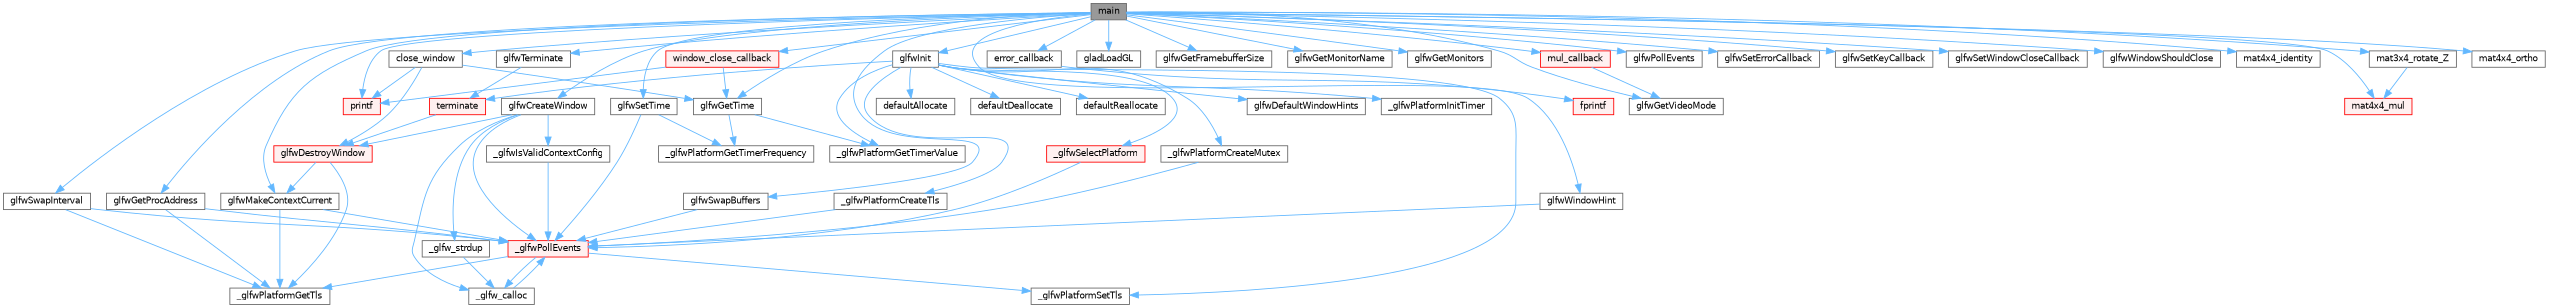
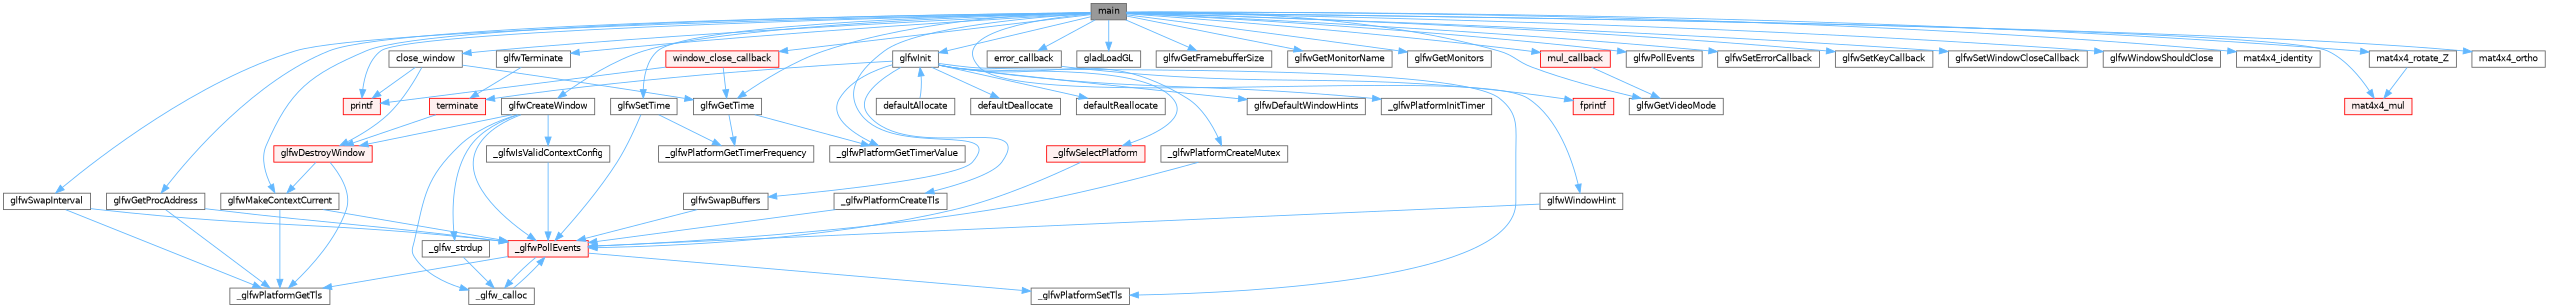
  digraph {
    rankdir=TB
    node [color=grey40 fillcolor=white fontname=Helvetica fontsize=10 shape=box style=filled]
    edge [color=steelblue1 fontname=Helvetica fontsize=10 labelfontname=Helvetica labelfontsize=10 style=solid]
    n1 [color=gray40 fillcolor=grey60 fontcolor=black height=0.2 label=main width=0.4]
    n2 [height=0.2 label=close_window width=0.4]
    n3 [height=0.2 label=glfwMakeContextCurrent width=0.4]
    n4 [height=0.2 label=glfwGetTime width=0.4]
    n5 [color=red fillcolor="#FFF0F0" height=0.2 label=printf width=0.4]
    n6 [height=0.2 label=error_callback width=0.4]
    n7 [height=0.2 label=gladLoadGL width=0.4]
    n8 [height=0.2 label=glfwCreateWindow width=0.4]
    n9 [height=0.2 label=glfwGetFramebufferSize width=0.4]
    n10 [height=0.2 label=glfwGetMonitorName width=0.4]
    n11 [height=0.2 label=glfwGetMonitors width=0.4]
    n12 [height=0.2 label=glfwGetProcAddress width=0.4]
    n13 [height=0.2 label=glfwGetVideoMode width=0.4]
    n14 [height=0.2 label=glfwInit width=0.4]
    n15 [height=0.2 label=glfwPollEvents width=0.4]
    n16 [height=0.2 label=glfwSetErrorCallback width=0.4]
    n17 [height=0.2 label=glfwSetKeyCallback width=0.4]
    n18 [height=0.2 label=glfwSetTime width=0.4]
    n19 [height=0.2 label=glfwSetWindowCloseCallback width=0.4]
    n20 [height=0.2 label=glfwSwapBuffers width=0.4]
    n21 [height=0.2 label=glfwSwapInterval width=0.4]
    n22 [height=0.2 label=glfwTerminate width=0.4]
    n23 [height=0.2 label=glfwWindowHint width=0.4]
    n24 [height=0.2 label=glfwWindowShouldClose width=0.4]
    n25 [color=red fillcolor="#FFF0F0" height=0.2 label=mul_callback width=0.4]
    n26 [height=0.2 label=mat4x4_identity width=0.4]
    n27 [color=red fillcolor="#FFF0F0" height=0.2 label=mat4x4_mul width=0.4]
    n28 [height=0.2 label=mat4x4_ortho width=0.4]
-   n29 [height=0.2 label=mat3x4_rotate_Z width=0.4]
+   n29 [height=0.2 label=mat4x4_rotate_Z width=0.4]
    n30 [color=red fillcolor="#FFF0F0" height=0.2 label=window_close_callback width=0.4]
    n31 [color=red fillcolor="#FFF0F0" height=0.2 label=glfwDestroyWindow width=0.4]
    n32 [height=0.2 label=_glfwPlatformGetTls width=0.4]
    n33 [color=red fillcolor="#FFF0F0" height=0.2 label=_glfwPollEvents width=0.4]
    n34 [height=0.2 label=_glfwPlatformGetTimerFrequency width=0.4]
    n35 [height=0.2 label=_glfwPlatformGetTimerValue width=0.4]
    n36 [color=red fillcolor="#FFF0F0" height=0.2 label=fprintf width=0.4]
    n37 [height=0.2 label=_glfw_calloc width=0.4]
    n38 [height=0.2 label=_glfw_strdup width=0.4]
    n39 [height=0.2 label=_glfwIsValidContextConfig width=0.4]
    n40 [height=0.2 label=_glfwPlatformSetTls width=0.4]
    n41 [height=0.2 label=_glfwPlatformCreateMutex width=0.4]
    n42 [height=0.2 label=_glfwPlatformCreateTls width=0.4]
    n43 [height=0.2 label=_glfwPlatformInitTimer width=0.4]
    n44 [color=red fillcolor="#FFF0F0" height=0.2 label=_glfwSelectPlatform width=0.4]
    n45 [height=0.2 label=defaultAllocate width=0.4]
    n46 [height=0.2 label=defaultDeallocate width=0.4]
    n47 [height=0.2 label=defaultReallocate width=0.4]
    n48 [height=0.2 label=glfwDefaultWindowHints width=0.4]
    n49 [color=red fillcolor="#FFF0F0" height=0.2 label=terminate width=0.4]
    n1 -> n2
    n1 -> n3
    n1 -> n4
    n1 -> n5
    n1 -> n6
    n1 -> n7
    n1 -> n8
    n1 -> n9
    n1 -> n10
    n1 -> n11
    n1 -> n12
    n1 -> n13
    n1 -> n14
    n1 -> n15
    n1 -> n16
    n1 -> n17
    n1 -> n18
    n1 -> n19
    n1 -> n20
    n1 -> n21
    n1 -> n22
    n1 -> n23
    n1 -> n24
    n1 -> n25
    n1 -> n26
    n1 -> n27
    n1 -> n28
    n1 -> n29
    n1 -> n30
    n2 -> n4
    n2 -> n5
    n2 -> n31
    n3 -> n32
    n3 -> n33
    n4 -> n34
    n4 -> n35
    n6 -> n36
    n8 -> n31
    n8 -> n33
    n8 -> n37
    n8 -> n38
    n8 -> n39
    n12 -> n32
    n12 -> n33
    n14 -> n35
    n14 -> n40
    n14 -> n41
    n14 -> n42
    n14 -> n43
    n14 -> n44
-   n14 -> n45
+   n45 -> n14
    n14 -> n46
    n14 -> n47
    n14 -> n48
    n14 -> n49
    n18 -> n33
    n18 -> n34
    n20 -> n33
    n21 -> n32
    n21 -> n33
    n22 -> n49
    n23 -> n33
    n25 -> n13
    n29 -> n27
    n30 -> n4
    n30 -> n5
    n31 -> n3
    n31 -> n32
    n33 -> n32
    n33 -> n37
    n33 -> n40
    n37 -> n33
    n38 -> n37
    n39 -> n33
    n41 -> n33
    n42 -> n33
    n44 -> n33
    n49 -> n31
  }
